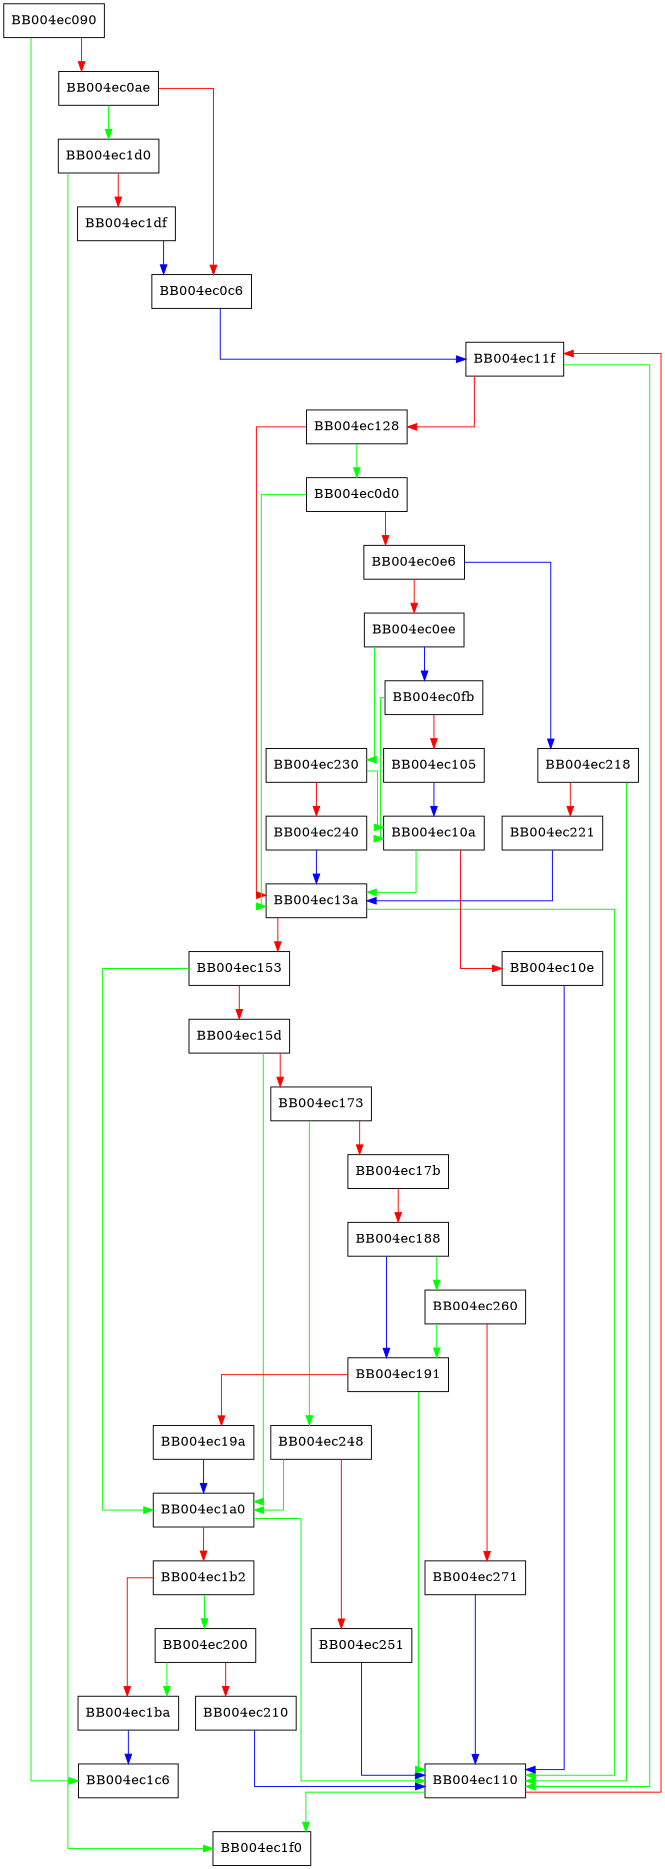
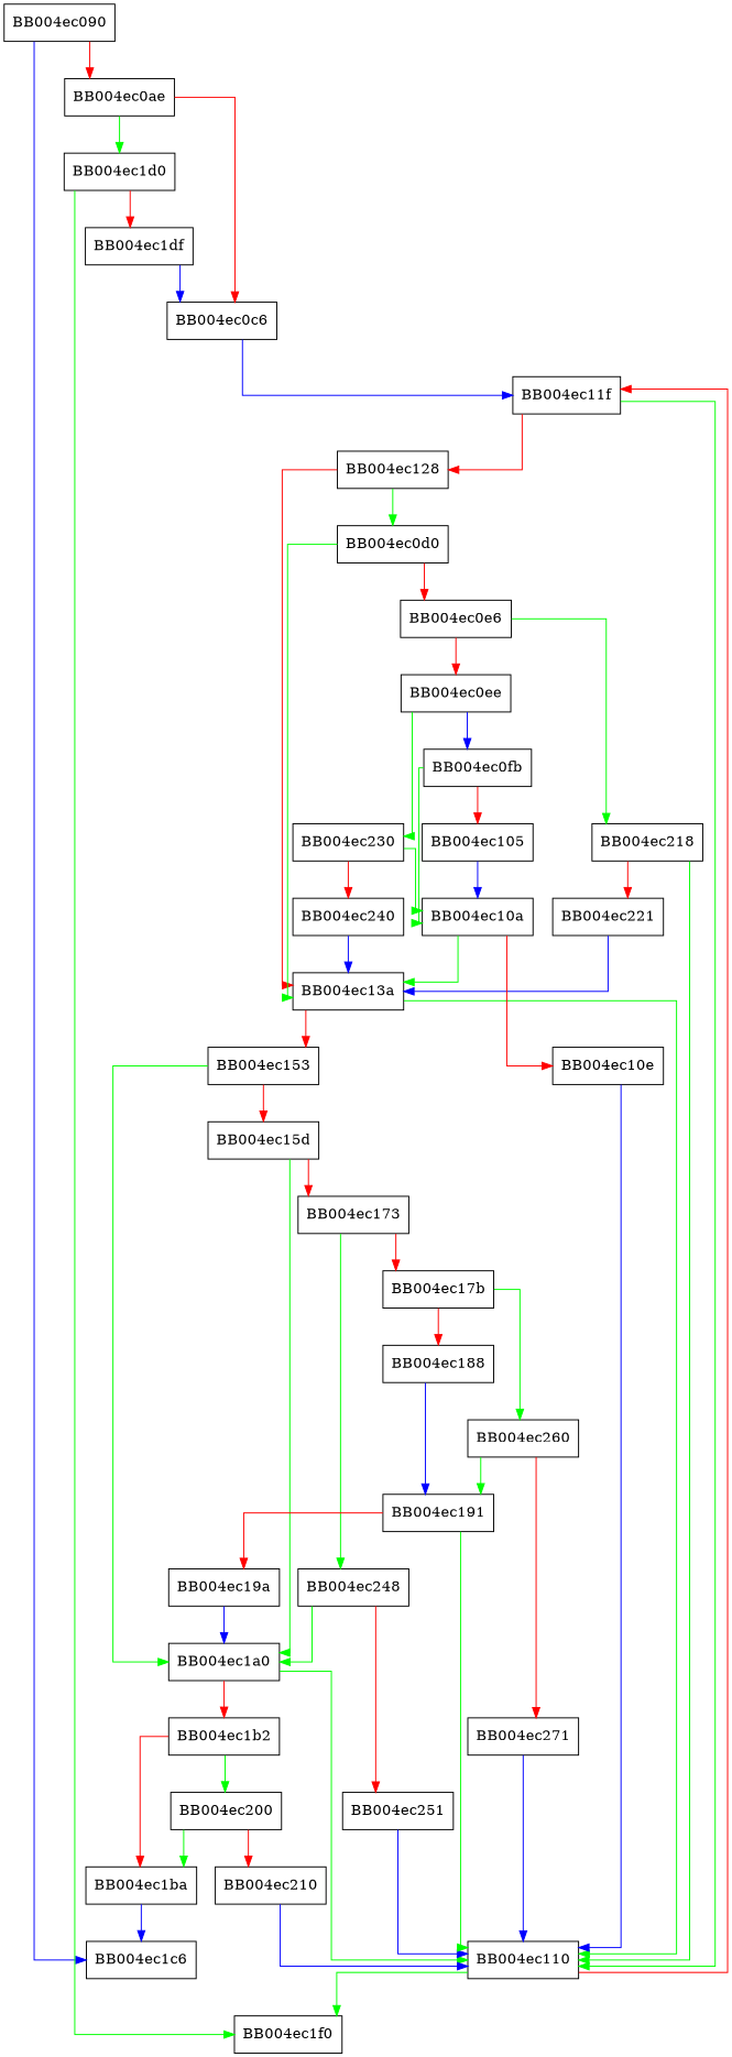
  digraph {
    splines=ortho
    node [shape=box]
    edge [color=green]
    BB004ec090
    BB004ec1c6
    BB004ec0ae
    BB004ec1d0
    BB004ec0c6
    BB004ec1f0
    BB004ec1df
    BB004ec11f
    BB004ec110
    BB004ec128
    BB004ec0d0
    BB004ec13a
    BB004ec0e6
    BB004ec153
    BB004ec218
    BB004ec0ee
    BB004ec1a0
    BB004ec15d
    BB004ec221
    BB004ec230
    BB004ec0fb
    BB004ec10a
    BB004ec240
    BB004ec105
    BB004ec10e
    BB004ec1b2
    BB004ec173
    BB004ec200
    BB004ec1ba
    BB004ec248
    BB004ec17b
    BB004ec251
    BB004ec260
    BB004ec188
    BB004ec191
    BB004ec271
    BB004ec19a
    BB004ec210
-   BB004ec090 -> BB004ec1c6
+   BB004ec090 -> BB004ec1c6 [color=blue]
    BB004ec090 -> BB004ec0ae [color=red]
    BB004ec0ae -> BB004ec1d0
    BB004ec0ae -> BB004ec0c6 [color=red]
    BB004ec1d0 -> BB004ec1f0
    BB004ec1d0 -> BB004ec1df [color=red]
    BB004ec0c6 -> BB004ec11f [color=blue]
    BB004ec1df -> BB004ec0c6 [color=blue]
    BB004ec11f -> BB004ec110
    BB004ec11f -> BB004ec128 [color=red]
    BB004ec110 -> BB004ec1f0
    BB004ec110 -> BB004ec11f [color=red]
    BB004ec128 -> BB004ec0d0
    BB004ec128 -> BB004ec13a [color=red]
    BB004ec0d0 -> BB004ec13a
    BB004ec0d0 -> BB004ec0e6 [color=red]
    BB004ec13a -> BB004ec110
    BB004ec13a -> BB004ec153 [color=red]
-   BB004ec0e6 -> BB004ec218 [color=blue]
+   BB004ec0e6 -> BB004ec218
    BB004ec0e6 -> BB004ec0ee [color=red]
    BB004ec153 -> BB004ec1a0
    BB004ec153 -> BB004ec15d [color=red]
    BB004ec218 -> BB004ec110
    BB004ec218 -> BB004ec221 [color=red]
    BB004ec0ee -> BB004ec230
    BB004ec0ee -> BB004ec0fb [color=blue]
    BB004ec1a0 -> BB004ec110
    BB004ec1a0 -> BB004ec1b2 [color=red]
    BB004ec15d -> BB004ec1a0
    BB004ec15d -> BB004ec173 [color=red]
    BB004ec221 -> BB004ec13a [color=blue]
    BB004ec230 -> BB004ec10a
    BB004ec230 -> BB004ec240 [color=red]
    BB004ec0fb -> BB004ec10a
    BB004ec0fb -> BB004ec105 [color=red]
    BB004ec10a -> BB004ec13a
    BB004ec10a -> BB004ec10e [color=red]
    BB004ec240 -> BB004ec13a [color=blue]
    BB004ec105 -> BB004ec10a [color=blue]
    BB004ec10e -> BB004ec110 [color=blue]
    BB004ec1b2 -> BB004ec200
    BB004ec1b2 -> BB004ec1ba [color=red]
    BB004ec173 -> BB004ec248
    BB004ec173 -> BB004ec17b [color=red]
    BB004ec200 -> BB004ec1ba
    BB004ec200 -> BB004ec210 [color=red]
    BB004ec1ba -> BB004ec1c6 [color=blue]
    BB004ec248 -> BB004ec1a0
    BB004ec248 -> BB004ec251 [color=red]
-   BB004ec188 -> BB004ec260
+   BB004ec17b -> BB004ec260
    BB004ec17b -> BB004ec188 [color=red]
    BB004ec251 -> BB004ec110 [color=blue]
    BB004ec260 -> BB004ec191
    BB004ec260 -> BB004ec271 [color=red]
    BB004ec188 -> BB004ec191 [color=blue]
    BB004ec191 -> BB004ec110
    BB004ec191 -> BB004ec19a [color=red]
    BB004ec271 -> BB004ec110 [color=blue]
    BB004ec19a -> BB004ec1a0 [color=blue]
    BB004ec210 -> BB004ec110 [color=blue]
  }
